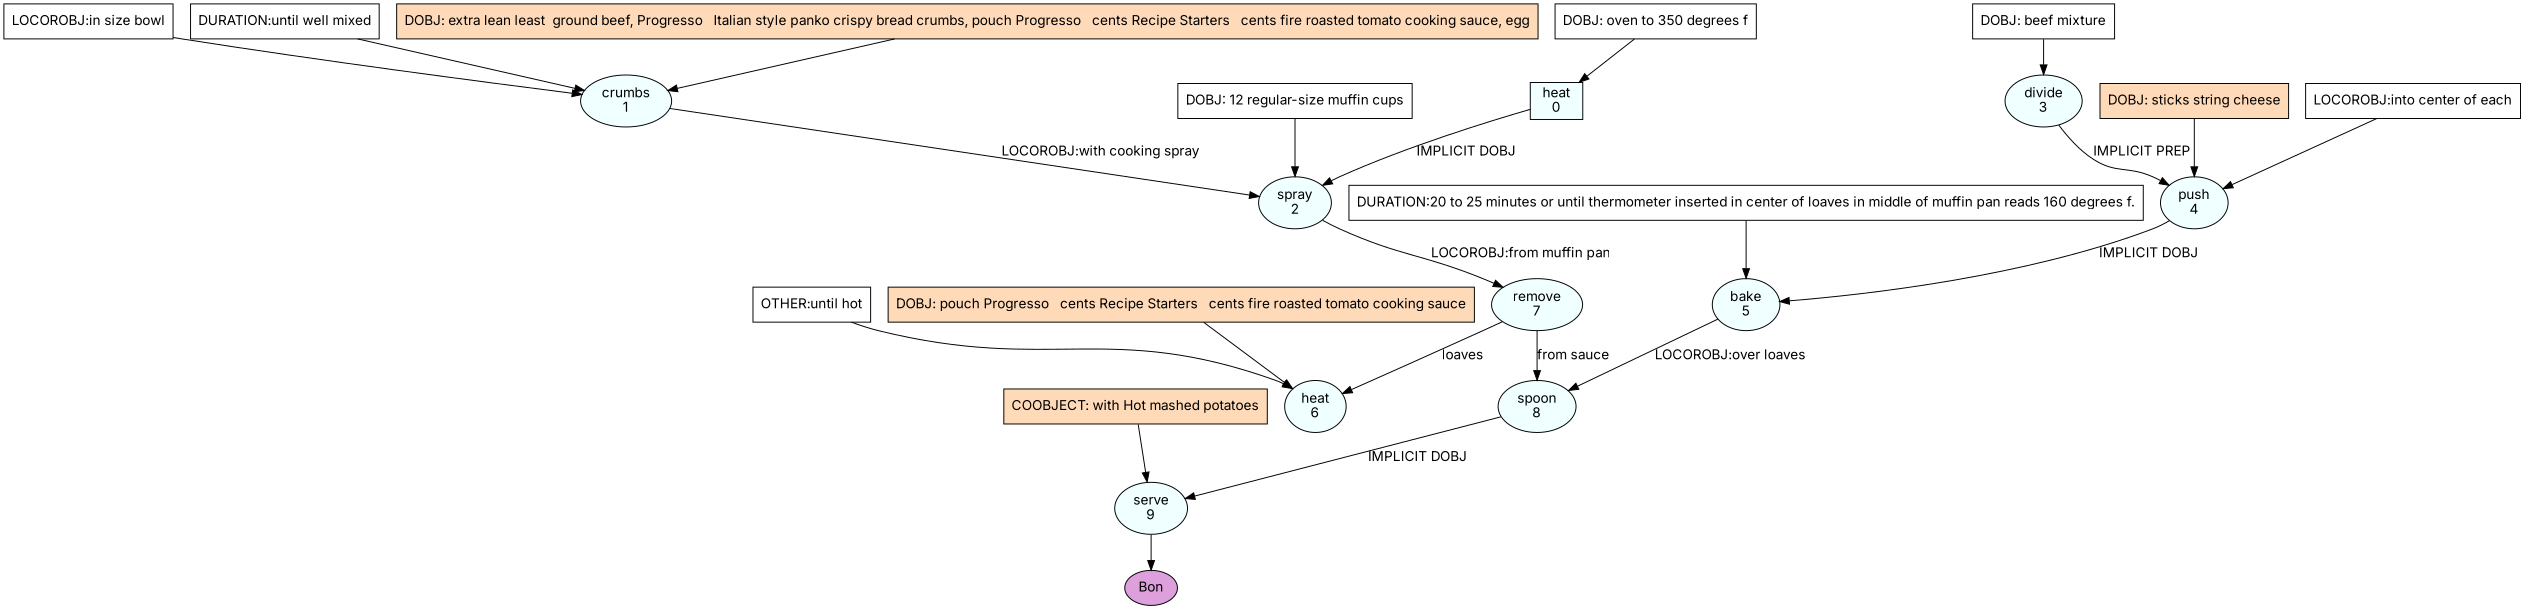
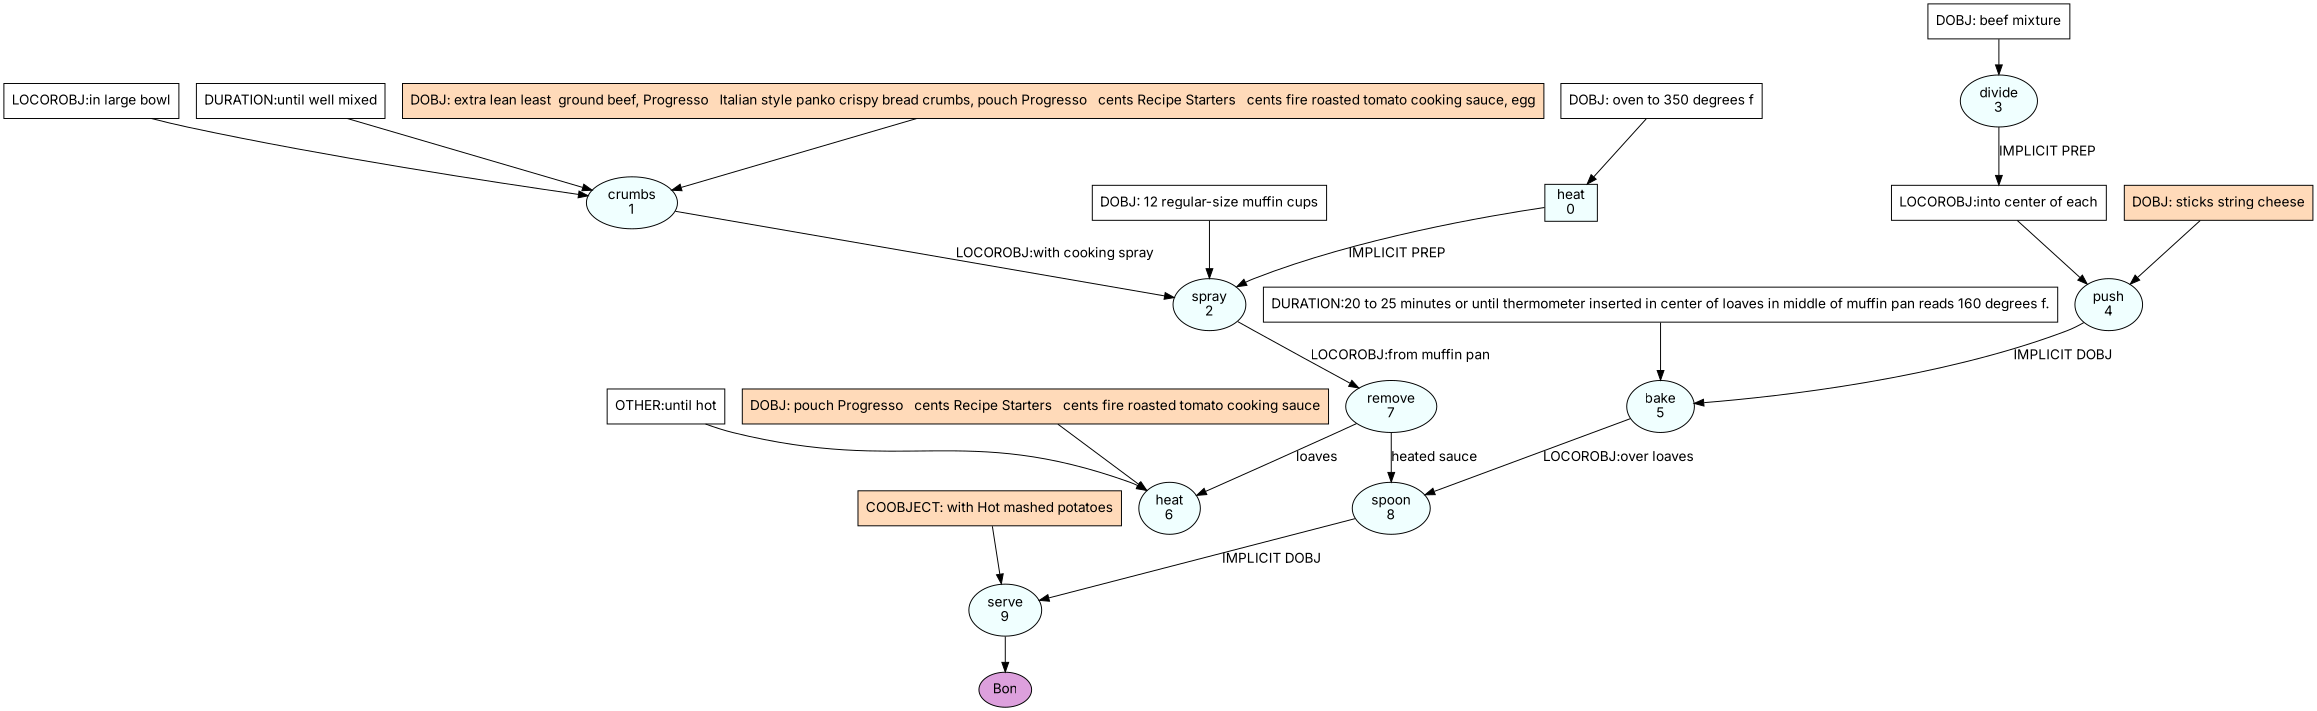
  digraph {
    fontname=Inter
    node [fillcolor=azure fontname=Inter shape=box style=filled]
    edge [fontname=Inter]
    n1 [label="heat\n0"]
    n2 [label="spray\n2" shape=oval]
    n3 [label="remove\n7" shape=oval]
    n4 [label="crumbs\n1" shape=oval]
    n5 [label="spoon\n8" shape=oval]
    n6 [label="heat\n6" shape=oval]
    n7 [label="divide\n3" shape=oval]
    n8 [label="push\n4" shape=oval]
    n9 [label="bake\n5" shape=oval]
    n10 [label="serve\n9" shape=oval]
    n11 [fillcolor=plum label=Bon shape=oval]
    n12 [fillcolor=white label="DOBJ: oven to 350 degrees f"]
    n13 [fillcolor=peachpuff label="DOBJ: extra lean least  ground beef, Progresso   Italian style panko crispy bread crumbs, pouch Progresso   cents Recipe Starters   cents fire roasted tomato cooking sauce, egg"]
-   n14 [fillcolor=white label="LOCOROBJ:in size bowl"]
+   n14 [fillcolor=white label="LOCOROBJ:in large bowl"]
    n15 [fillcolor=white label="DURATION:until well mixed"]
    n16 [fillcolor=white label="DOBJ: beef mixture"]
    n17 [fillcolor=peachpuff label="DOBJ: pouch Progresso   cents Recipe Starters   cents fire roasted tomato cooking sauce"]
    n18 [fillcolor=white label="OTHER:until hot"]
    n19 [fillcolor=white label="DOBJ: 12 regular-size muffin cups"]
    n20 [fillcolor=peachpuff label="DOBJ: sticks string cheese"]
    n21 [fillcolor=white label="LOCOROBJ:into center of each"]
    n22 [fillcolor=white label="DURATION:20 to 25 minutes or until thermometer inserted in center of loaves in middle of muffin pan reads 160 degrees f."]
    n23 [fillcolor=peachpuff label="COOBJECT: with Hot mashed potatoes"]
-   n1 -> n2 [label="IMPLICIT DOBJ"]
+   n1 -> n2 [label="IMPLICIT PREP"]
    n2 -> n3 [label="LOCOROBJ:from muffin pan"]
-   n3 -> n5 [label="from sauce"]
+   n3 -> n5 [label="heated sauce"]
    n3 -> n6 [label=loaves]
    n4 -> n2 [label="LOCOROBJ:with cooking spray"]
    n5 -> n10 [label="IMPLICIT DOBJ"]
-   n7 -> n8 [label="IMPLICIT PREP"]
+   n7 -> n21 [label="IMPLICIT PREP"]
    n8 -> n9 [label="IMPLICIT DOBJ"]
    n9 -> n5 [label="LOCOROBJ:over loaves"]
    n10 -> n11
    n12 -> n1
    n13 -> n4
    n14 -> n4
    n15 -> n4
    n16 -> n7
    n17 -> n6
    n18 -> n6
    n19 -> n2
    n20 -> n8
    n21 -> n8
    n22 -> n9
    n23 -> n10
  }
